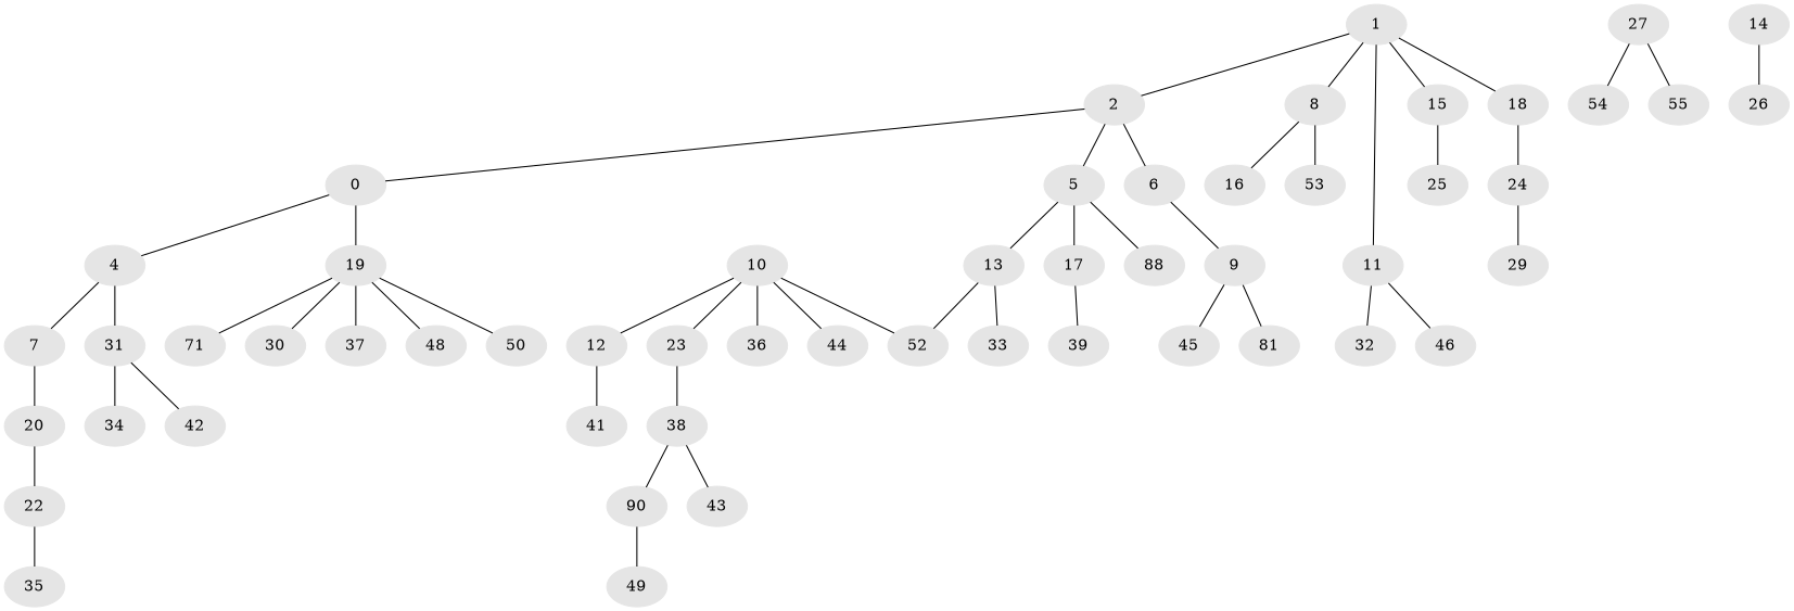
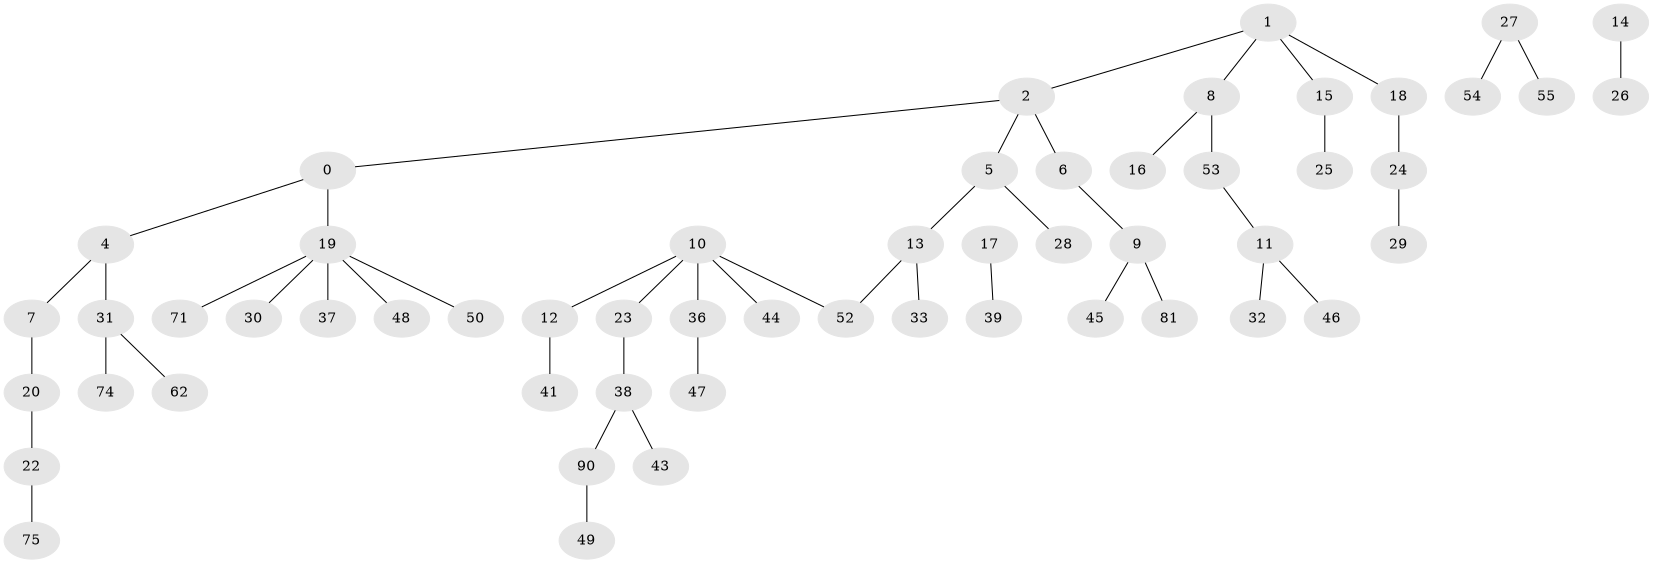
  graph {
    node [color=gray90 style=filled]
    1
    2
    8
    11
    15
    18
    n7 [label=0]
    5
    6
    16
    53
    32
    46
    25
    24
    4
    19
    13
    17
-   28 [label=88]
+   28
    9
    7
    31
    n24 [label=71]
    30
    37
    48
    50
    20
    27
    54
    55
-   34
-   42
+   34 [label=74]
+   42 [label=62]
    10
    12
    23
    36
    44
    52
    33
    39
    45
    n44 [label=81]
    22
    41
    38
+   47
    14
    26
    29
-   35
+   35 [label=75]
    n53 [label=90]
    43
    49
    1 -- 2
    1 -- 8
-   1 -- 11
+   53 -- 11
    1 -- 15
    1 -- 18
    2 -- n7
    2 -- 5
    2 -- 6
    8 -- 16
    8 -- 53
    11 -- 32
    11 -- 46
    15 -- 25
    18 -- 24
    n7 -- 4
    n7 -- 19
    5 -- 13
-   5 -- 17
    5 -- 28
    6 -- 9
    24 -- 29
    4 -- 7
    4 -- 31
    19 -- n24
    19 -- 30
    19 -- 37
    19 -- 48
    19 -- 50
    13 -- 52
    13 -- 33
    17 -- 39
    9 -- 45
    9 -- n44
    7 -- 20
    31 -- 34
    31 -- 42
    20 -- 22
    27 -- 54
    27 -- 55
    10 -- 12
    10 -- 23
    10 -- 36
    10 -- 44
    10 -- 52
    12 -- 41
    23 -- 38
+   36 -- 47
    22 -- 35
    38 -- n53
    38 -- 43
    14 -- 26
    n53 -- 49
  }
